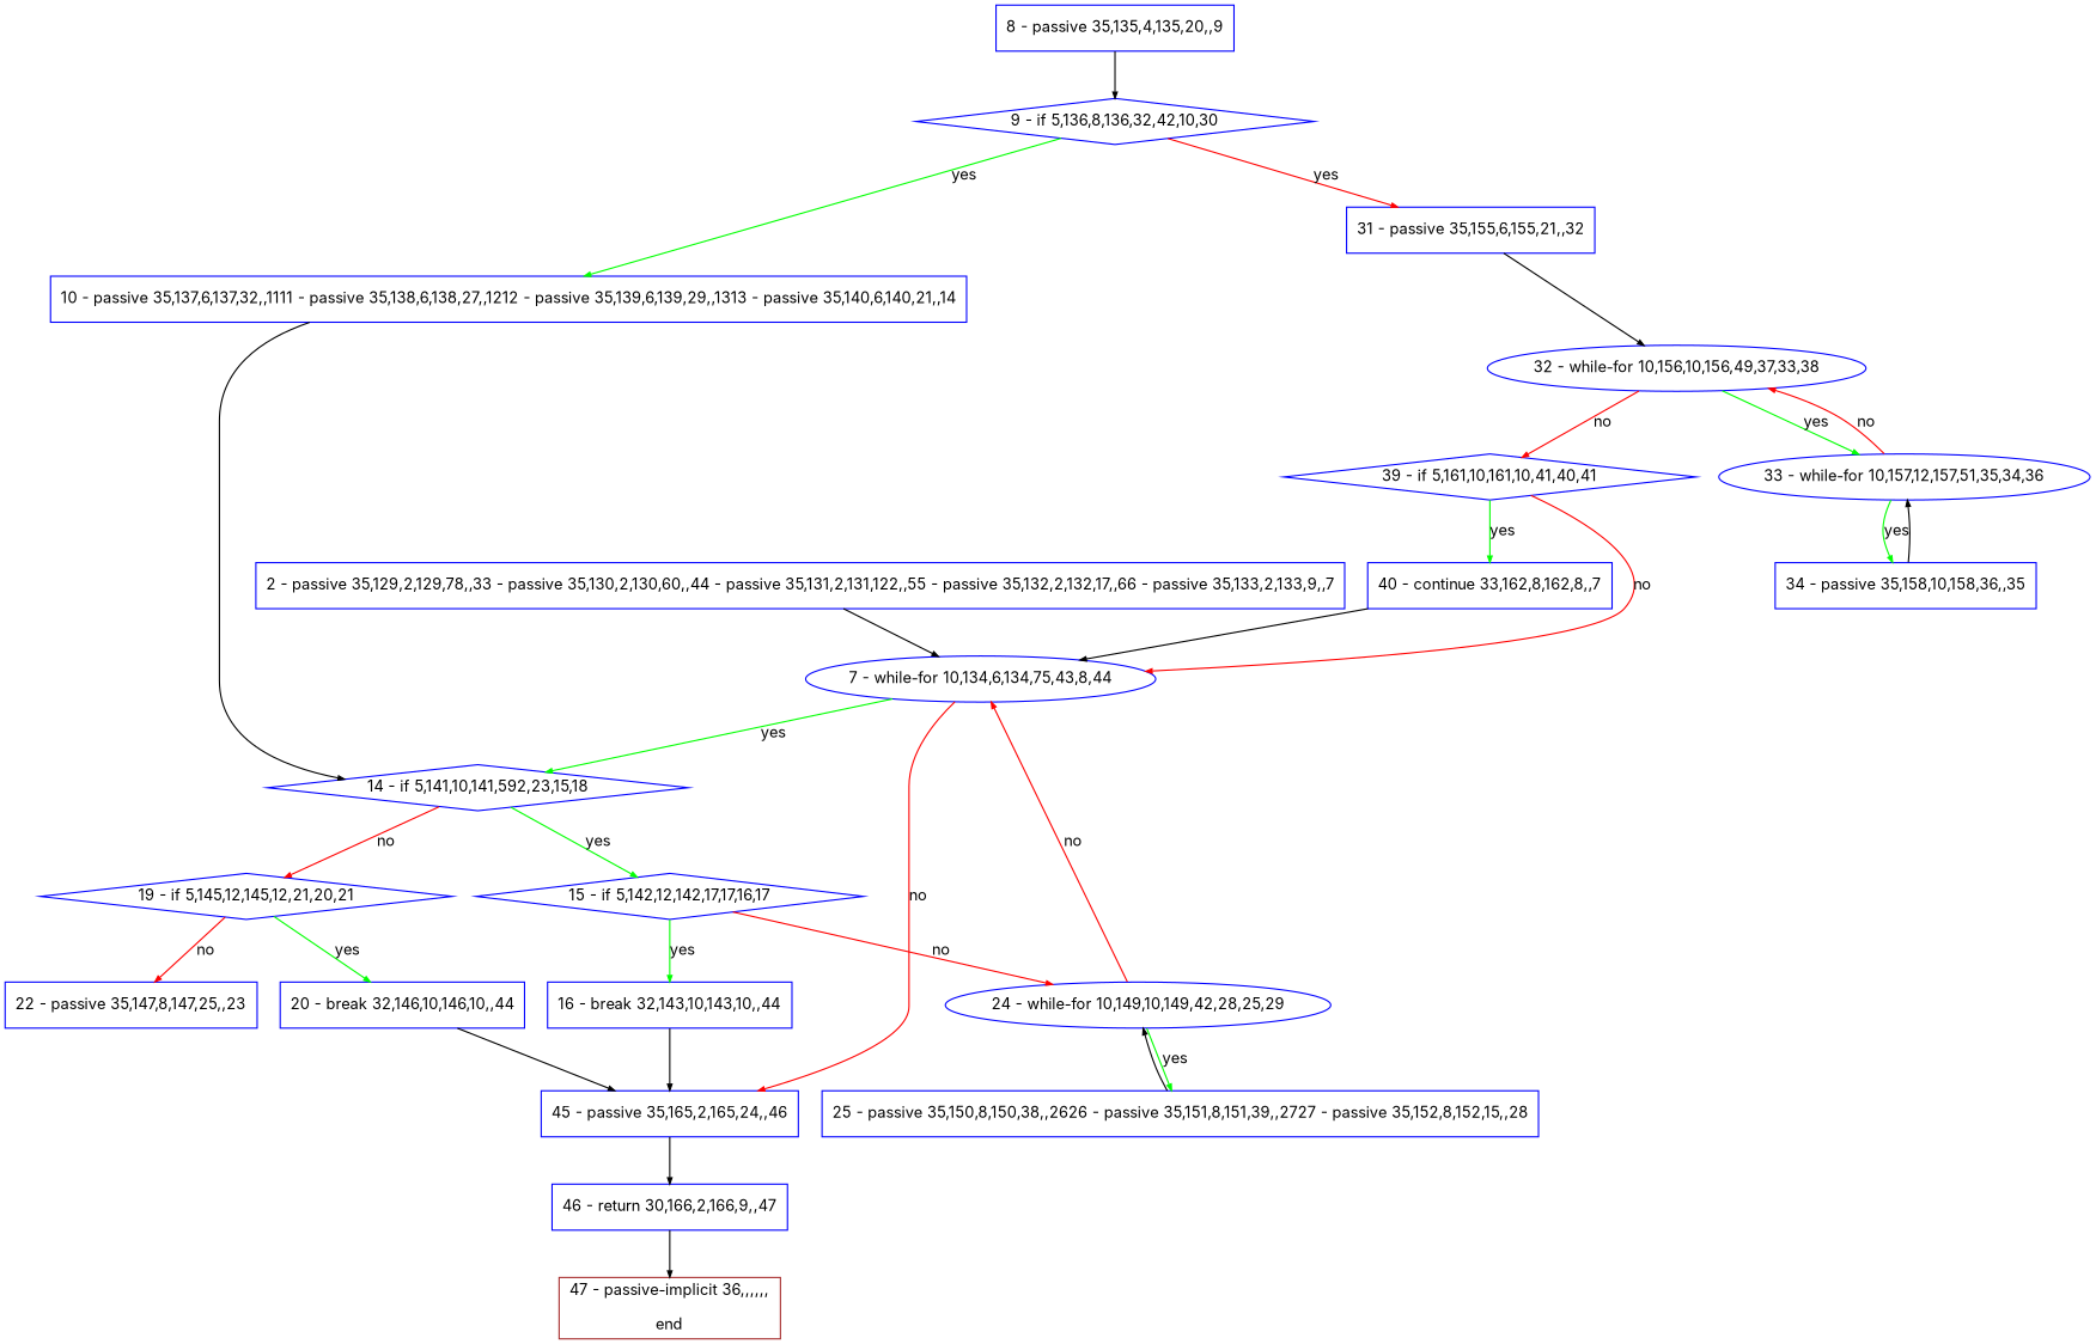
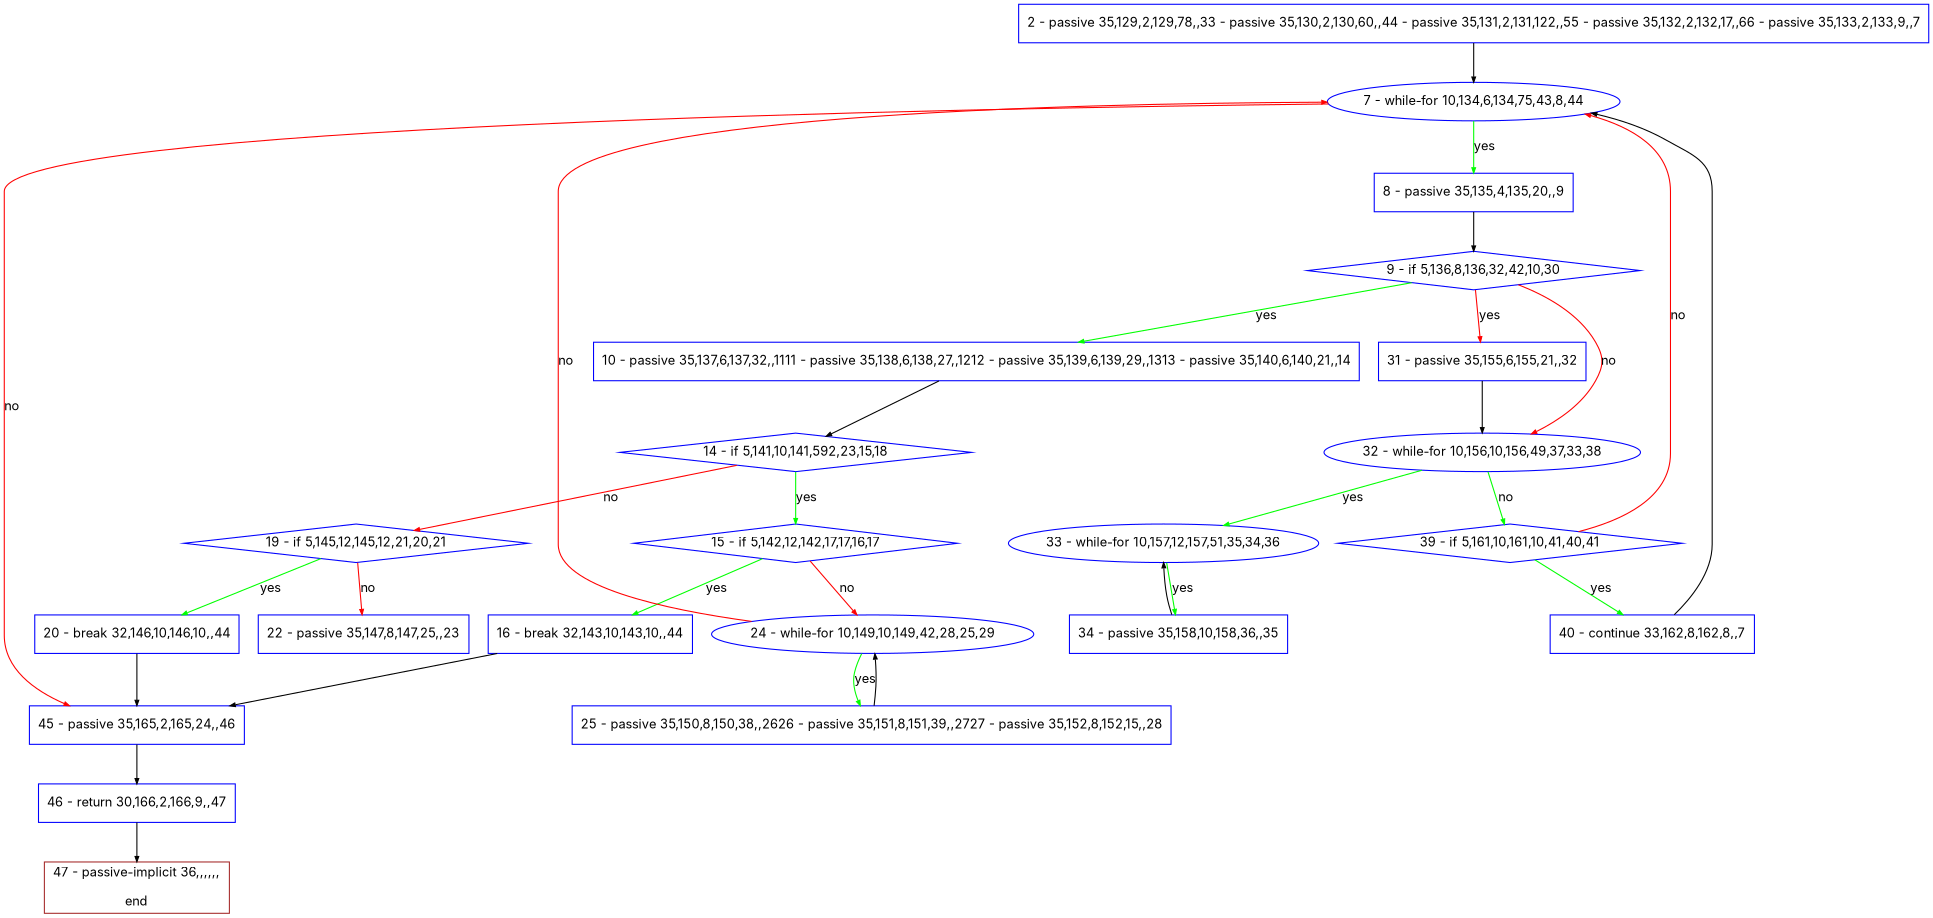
  digraph {
    bgcolor=white
    compound=true
    fillcolor="#FFFFCC"
    fontname=Inter
    fontsize=12
    pack=true
    packmode=clust
    style="rounded,filled"
    node [color="#0000ff" compound=true fillcolor="#ffffff" fixedsize=false fontname=Inter fontsize=12 node_initialized=no shape=box style=filled]
    edge [arrowhead=normal arrowsize=0.5 arrowtail=none color="#000000" compound=true dir=forward fontcolor=black fontname=Inter fontsize=12]
    n1 [label="2 - passive 35,129,2,129,78,,33 - passive 35,130,2,130,60,,44 - passive 35,131,2,131,122,,55 - passive 35,132,2,132,17,,66 - passive 35,133,2,133,9,,7"]
    n2 [label="7 - while-for 10,134,6,134,75,43,8,44" shape=oval]
    n3 [label="8 - passive 35,135,4,135,20,,9"]
    n4 [label="45 - passive 35,165,2,165,24,,46"]
    n5 [label="9 - if 5,136,8,136,32,42,10,30" shape=diamond]
    n6 [label="46 - return 30,166,2,166,9,,47"]
    n7 [label="10 - passive 35,137,6,137,32,,1111 - passive 35,138,6,138,27,,1212 - passive 35,139,6,139,29,,1313 - passive 35,140,6,140,21,,14"]
    n8 [label="31 - passive 35,155,6,155,21,,32"]
    n9 [color="#a52a2a" label="47 - passive-implicit 36,,,,,,\n\nend"]
    n10 [label="14 - if 5,141,10,141,592,23,15,18" shape=diamond]
    n11 [label="32 - while-for 10,156,10,156,49,37,33,38" shape=oval]
    n12 [label="15 - if 5,142,12,142,17,17,16,17" shape=diamond]
    n13 [label="19 - if 5,145,12,145,12,21,20,21" shape=diamond]
    n14 [label="33 - while-for 10,157,12,157,51,35,34,36" shape=oval]
    n15 [label="39 - if 5,161,10,161,10,41,40,41" shape=diamond]
    n16 [label="16 - break 32,143,10,143,10,,44"]
    n17 [label="24 - while-for 10,149,10,149,42,28,25,29" shape=oval]
    n18 [label="20 - break 32,146,10,146,10,,44"]
    n19 [label="22 - passive 35,147,8,147,25,,23"]
    n20 [label="25 - passive 35,150,8,150,38,,2626 - passive 35,151,8,151,39,,2727 - passive 35,152,8,152,15,,28"]
    n21 [label="34 - passive 35,158,10,158,36,,35"]
    n22 [label="40 - continue 33,162,8,162,8,,7"]
    n1 -> n2
-   n2 -> n10 [color="#00ff00" label=yes]
+   n2 -> n3 [color="#00ff00" label=yes]
    n2 -> n4 [color="#ff0000" label=no]
    n3 -> n5
    n4 -> n6
    n5 -> n7 [color="#00ff00" label=yes]
    n5 -> n8 [color="#ff0000" label=yes]
    n6 -> n9
    n7 -> n10
    n8 -> n11
    n10 -> n12 [color="#00ff00" label=yes]
    n10 -> n13 [color="#ff0000" label=no]
    n11 -> n14 [color="#00ff00" label=yes]
-   n11 -> n15 [color="#ff0000" label=no]
+   n11 -> n15 [color="#00ff00" label=no]
    n12 -> n16 [color="#00ff00" label=yes]
    n12 -> n17 [color="#ff0000" label=no]
    n13 -> n18 [color="#00ff00" label=yes]
    n13 -> n19 [color="#ff0000" label=no]
-   n14 -> n11 [color="#ff0000" label=no]
+   n5 -> n11 [color="#ff0000" label=no]
    n14 -> n21 [color="#00ff00" label=yes]
    n15 -> n2 [color="#ff0000" label=no]
    n15 -> n22 [color="#00ff00" label=yes]
    n16 -> n4
    n17 -> n2 [color="#ff0000" label=no]
    n17 -> n20 [color="#00ff00" label=yes]
    n18 -> n4
    n20 -> n17
    n21 -> n14
    n22 -> n2
  }
